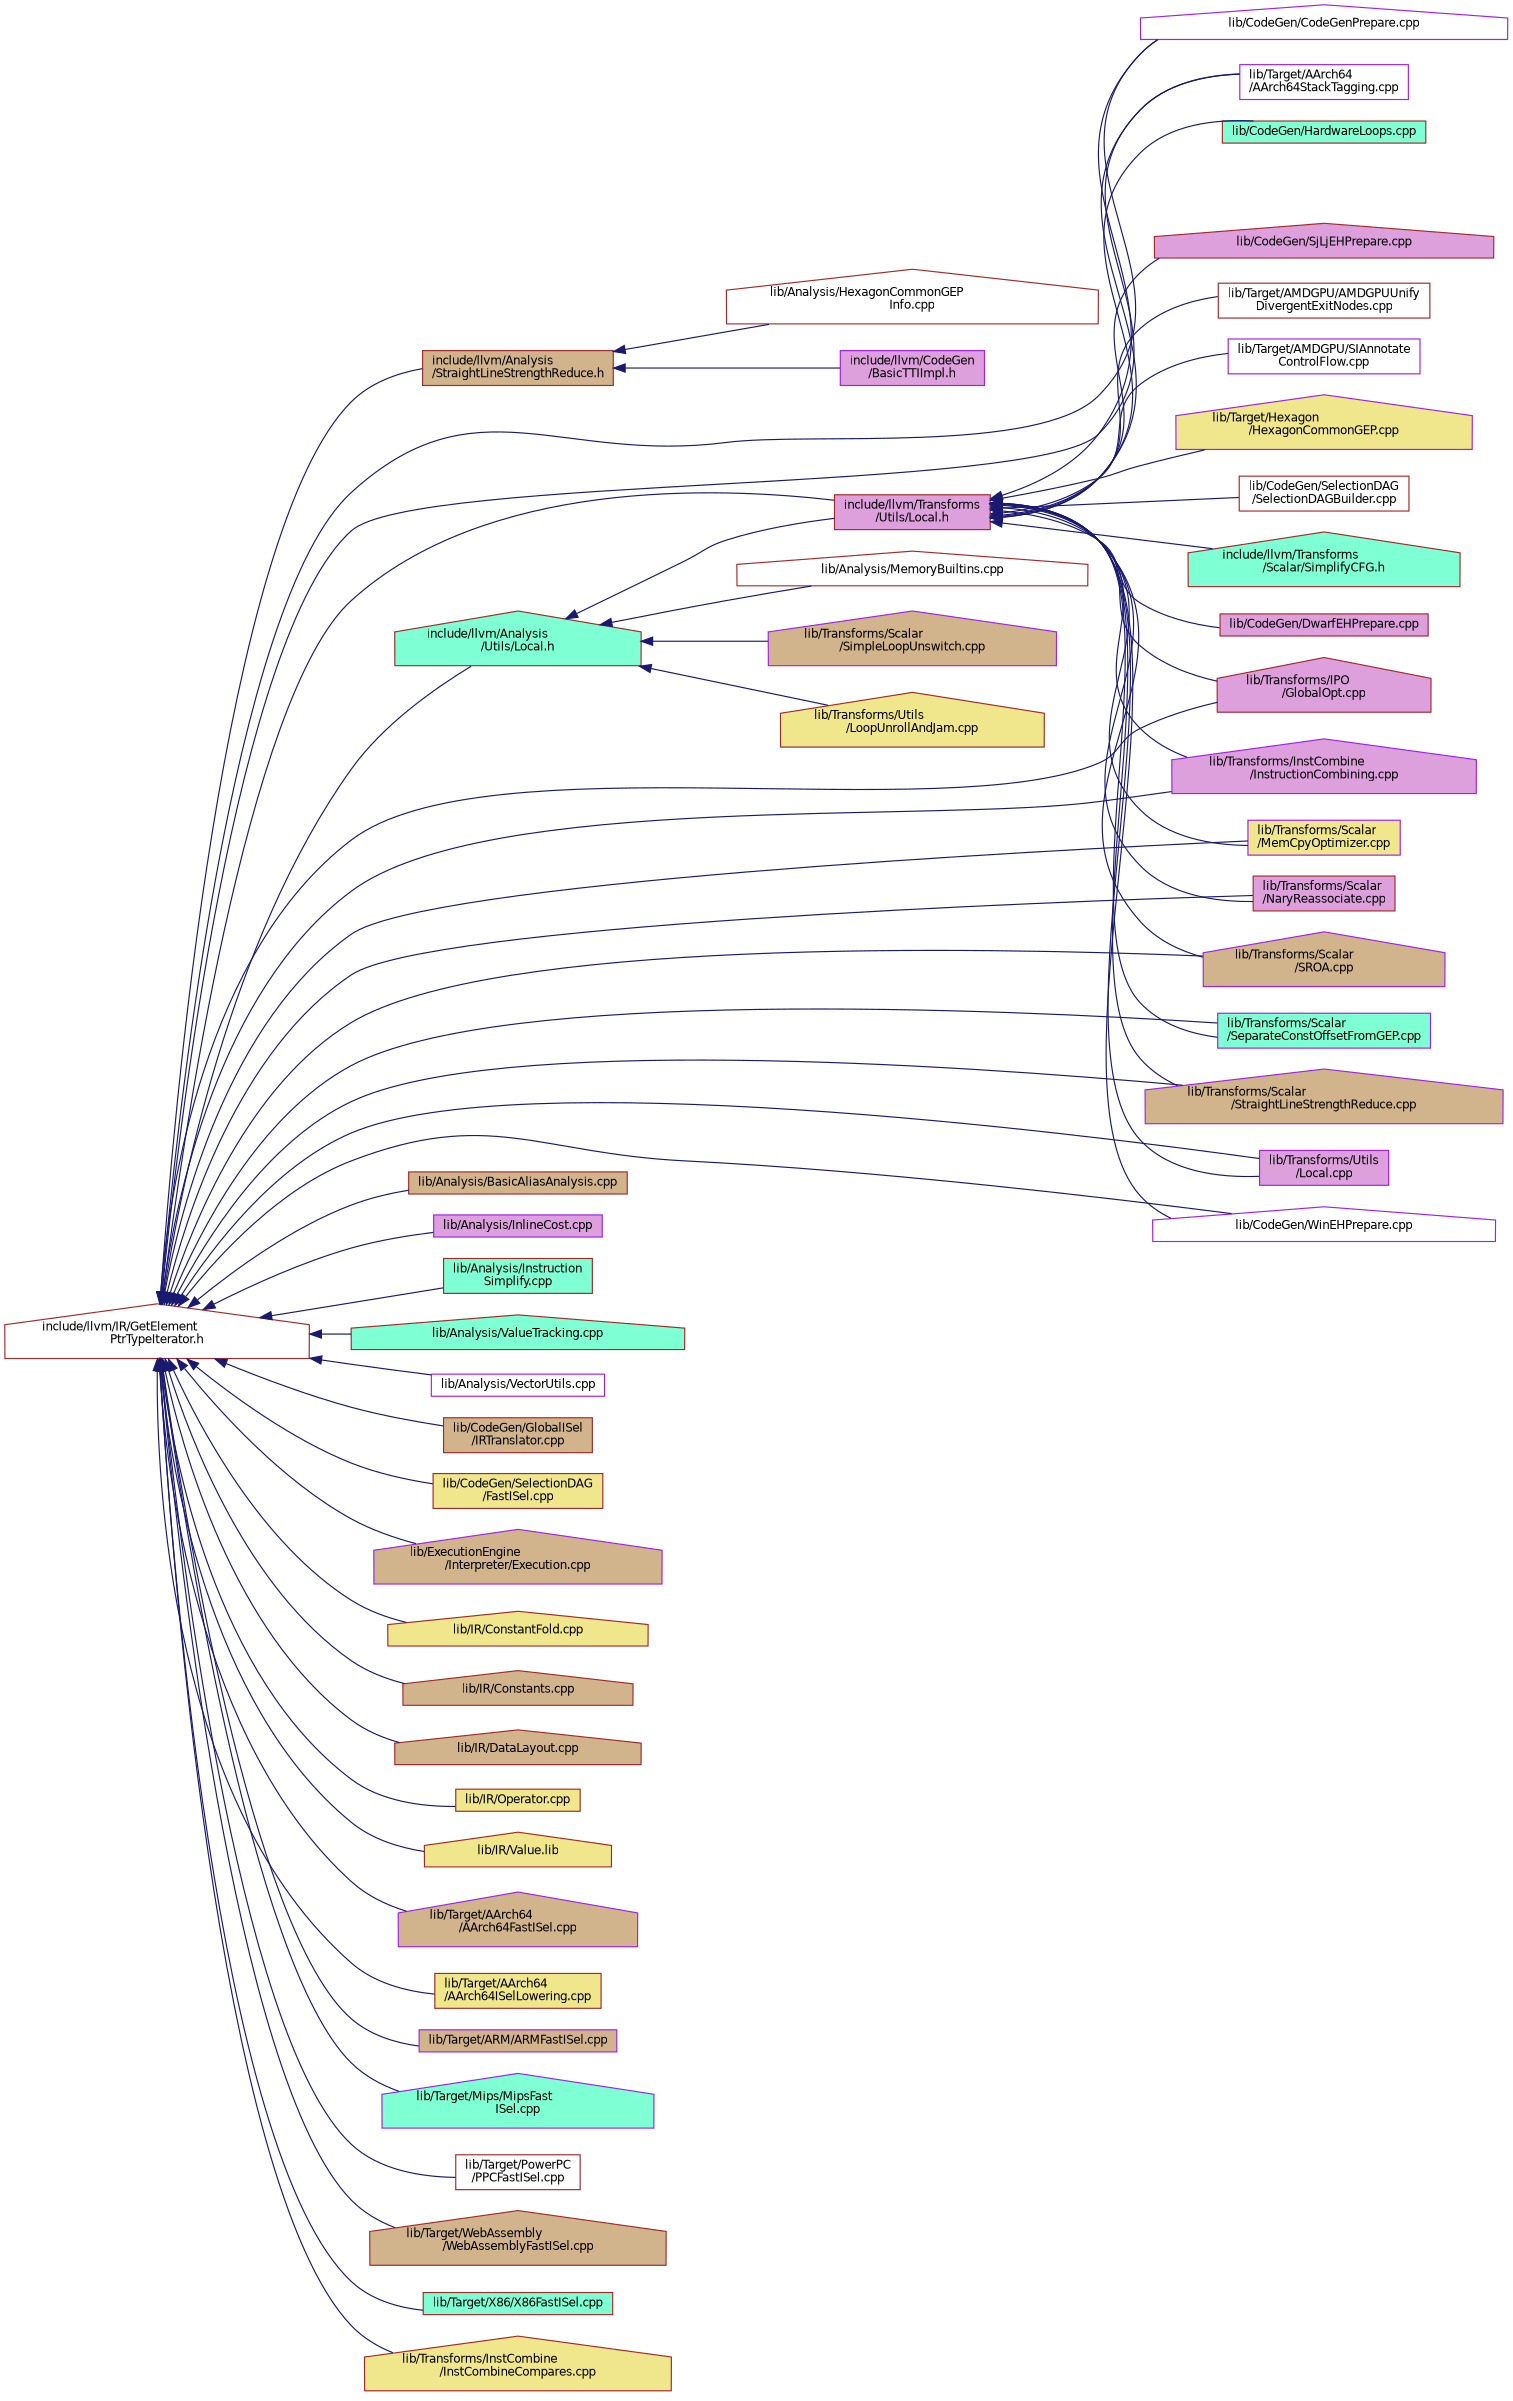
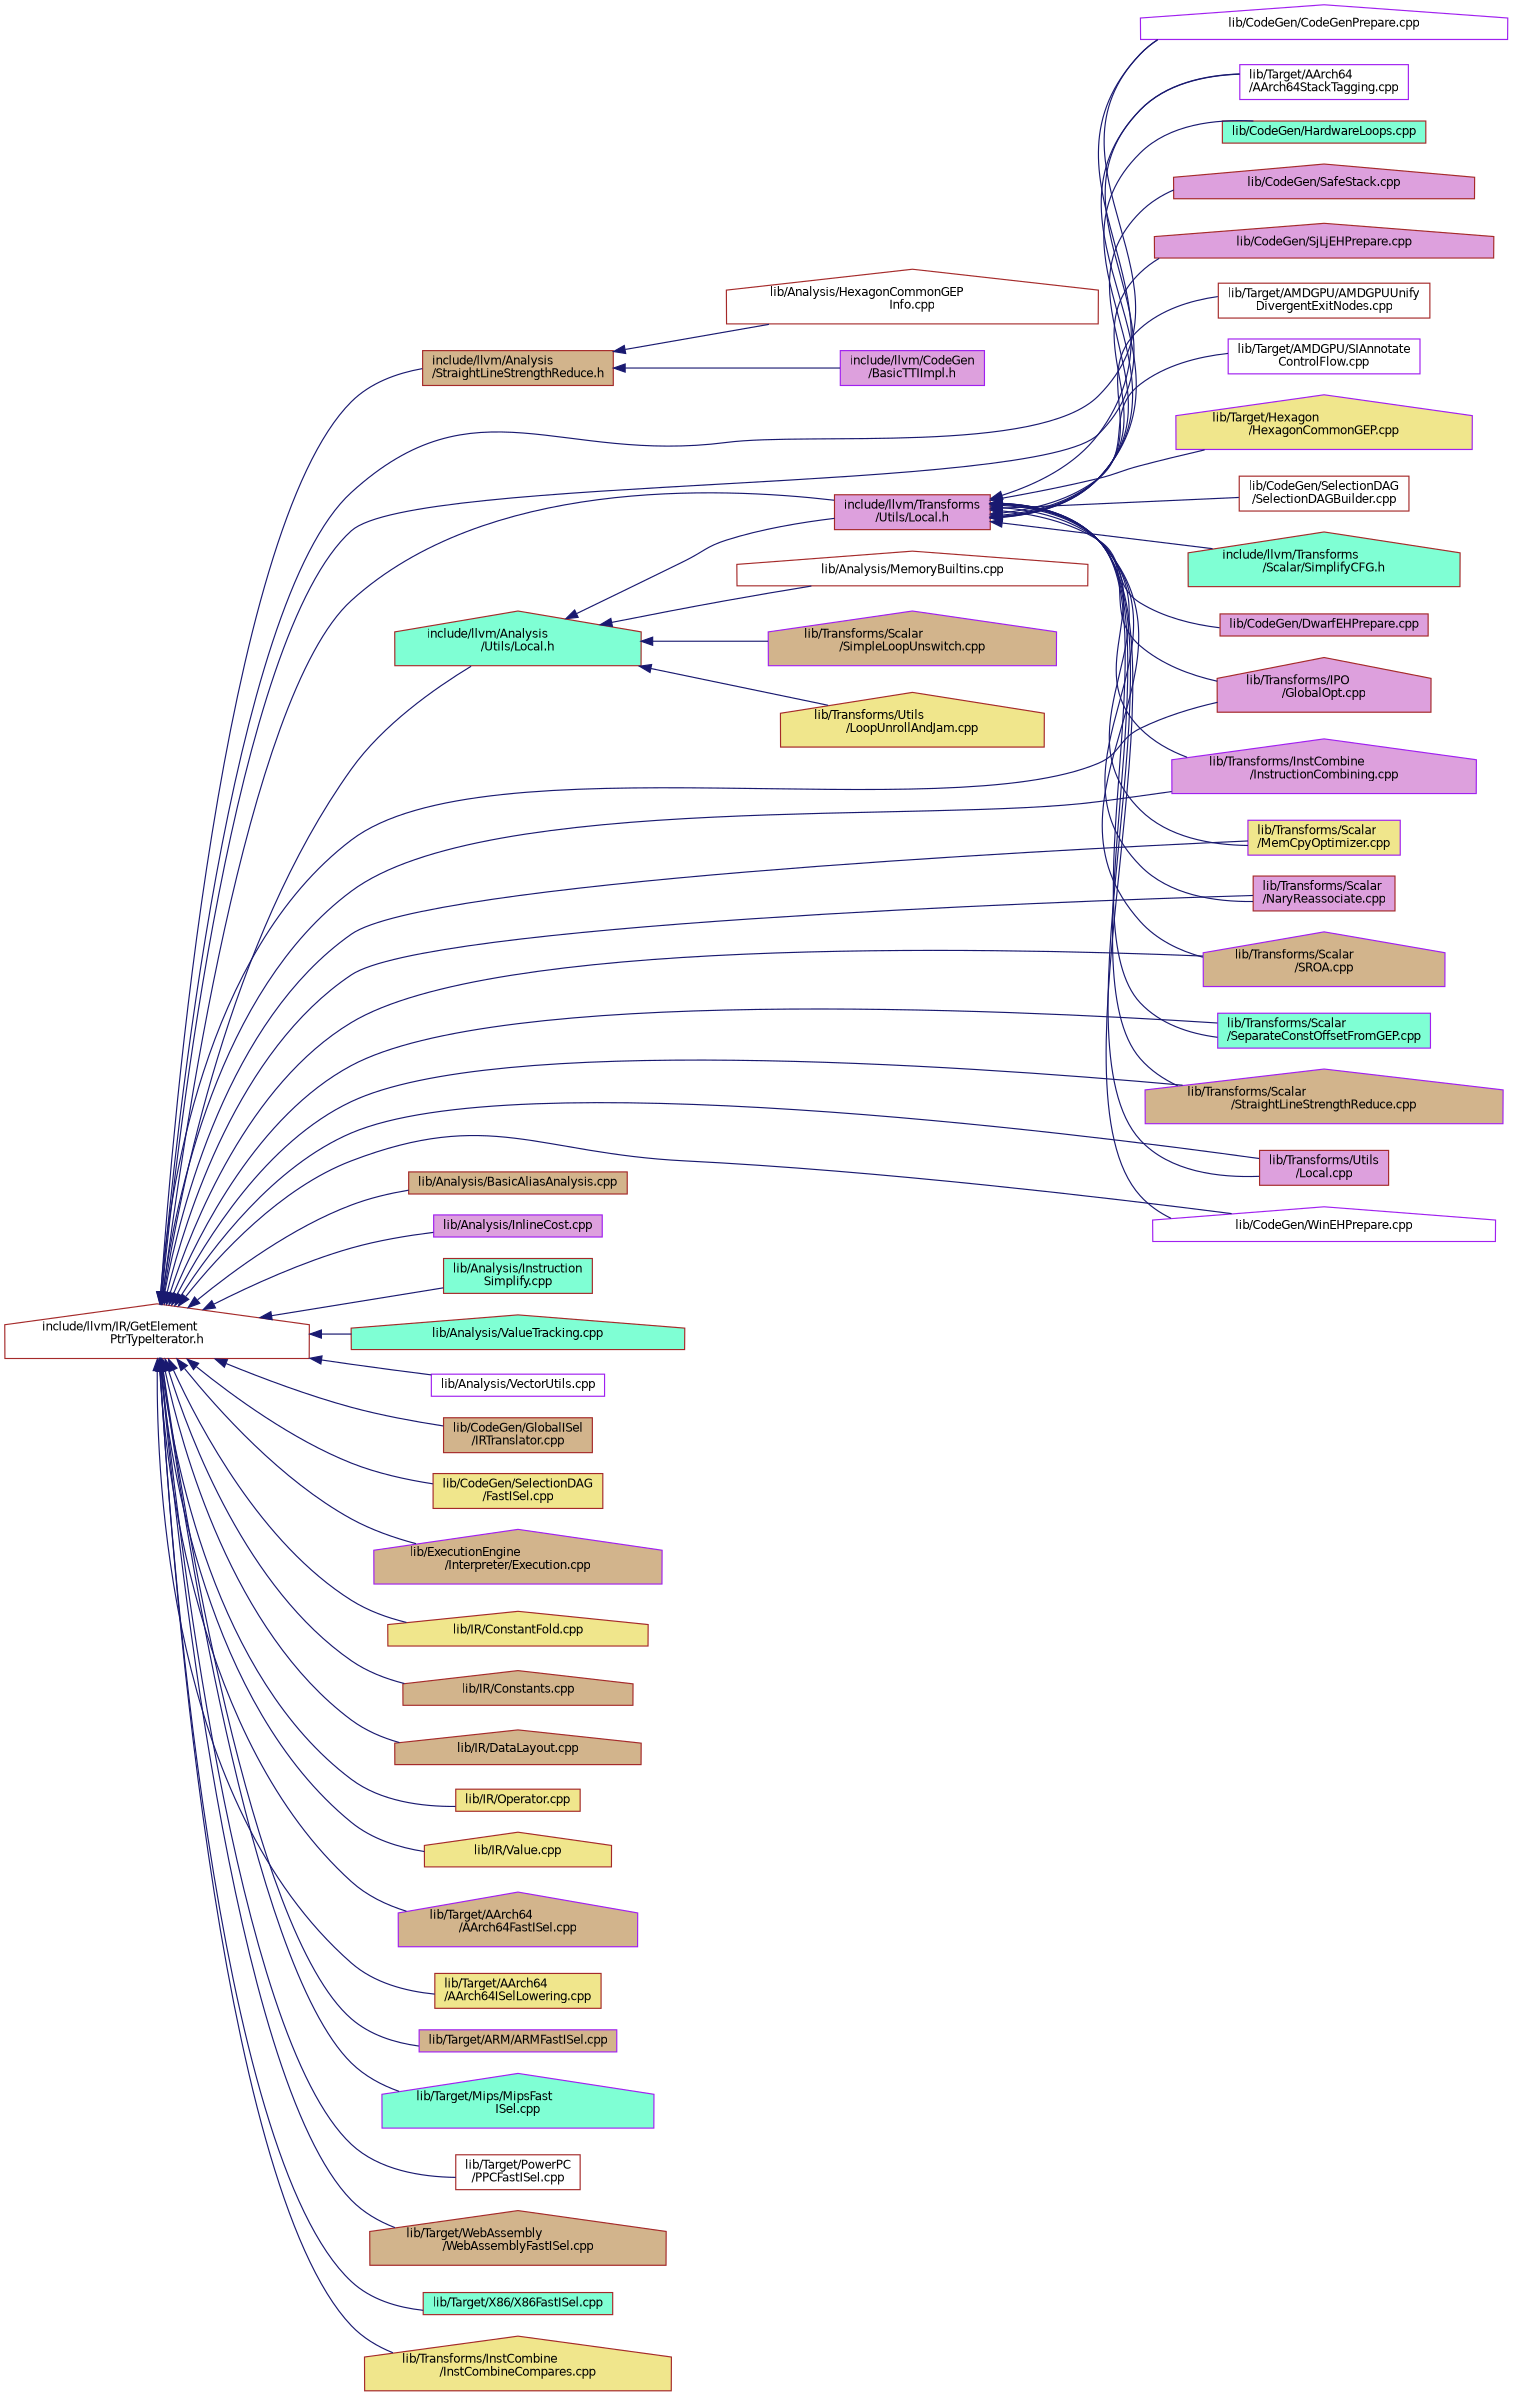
  digraph {
    rankdir=LR
    node [color=brown fillcolor=tan fontname=Helvetica fontsize=10 shape=house style=filled]
    edge [color=midnightblue dir=back fontname=Helvetica fontsize=10 labelfontname=Helvetica labelfontsize=10 style=solid]
    n1 [fillcolor=white fontcolor=black height=0.2 label="include/llvm/IR/GetElement\lPtrTypeIterator.h" width=0.4]
    n2 [height=0.2 label="include/llvm/Analysis\l/StraightLineStrengthReduce.h" shape=box width=0.4]
    n3 [fillcolor=aquamarine height=0.2 label="include/llvm/Analysis\l/Utils/Local.h" width=0.4]
    n4 [fillcolor=plum height=0.2 label="include/llvm/Transforms\l/Utils/Local.h" shape=box width=0.4]
    n5 [color=purple fillcolor=white height=0.2 label="lib/CodeGen/CodeGenPrepare.cpp" width=0.4]
    n6 [color=purple fillcolor=white height=0.2 label="lib/Target/AArch64\l/AArch64StackTagging.cpp" shape=box width=0.4]
    n7 [fillcolor=plum height=0.2 label="lib/Transforms/IPO\l/GlobalOpt.cpp" width=0.4]
    n8 [color=purple fillcolor=plum height=0.2 label="lib/Transforms/InstCombine\l/InstructionCombining.cpp" width=0.4]
    n9 [color=purple fillcolor=khaki height=0.2 label="lib/Transforms/Scalar\l/MemCpyOptimizer.cpp" shape=box width=0.4]
    n10 [fillcolor=plum height=0.2 label="lib/Transforms/Scalar\l/NaryReassociate.cpp" shape=box width=0.4]
    n11 [color=purple height=0.2 label="lib/Transforms/Scalar\l/SROA.cpp" width=0.4]
    n12 [color=purple fillcolor=aquamarine height=0.2 label="lib/Transforms/Scalar\l/SeparateConstOffsetFromGEP.cpp" shape=box width=0.4]
    n13 [color=purple height=0.2 label="lib/Transforms/Scalar\l/StraightLineStrengthReduce.cpp" width=0.4]
-   n14 [color=purple fillcolor=plum height=0.2 label="lib/Transforms/Utils\l/Local.cpp" shape=box width=0.4]
+   n14 [fillcolor=plum height=0.2 label="lib/Transforms/Utils\l/Local.cpp" shape=box width=0.4]
    n15 [height=0.2 label="lib/Analysis/BasicAliasAnalysis.cpp" shape=box width=0.4]
    n16 [color=purple fillcolor=plum height=0.2 label="lib/Analysis/InlineCost.cpp" shape=box width=0.4]
    n17 [fillcolor=aquamarine height=0.2 label="lib/Analysis/Instruction\lSimplify.cpp" shape=box width=0.4]
    n18 [fillcolor=aquamarine height=0.2 label="lib/Analysis/ValueTracking.cpp" width=0.4]
    n19 [color=purple fillcolor=white height=0.2 label="lib/Analysis/VectorUtils.cpp" shape=box width=0.4]
    n20 [height=0.2 label="lib/CodeGen/GlobalISel\l/IRTranslator.cpp" shape=box width=0.4]
    n21 [fillcolor=khaki height=0.2 label="lib/CodeGen/SelectionDAG\l/FastISel.cpp" shape=box width=0.4]
    n22 [color=purple height=0.2 label="lib/ExecutionEngine\l/Interpreter/Execution.cpp" width=0.4]
    n23 [fillcolor=khaki height=0.2 label="lib/IR/ConstantFold.cpp" width=0.4]
    n24 [height=0.2 label="lib/IR/Constants.cpp" width=0.4]
    n25 [height=0.2 label="lib/IR/DataLayout.cpp" width=0.4]
    n26 [fillcolor=khaki height=0.2 label="lib/IR/Operator.cpp" shape=box width=0.4]
-   n27 [fillcolor=khaki height=0.2 label="lib/IR/Value.lib" width=0.4]
+   n27 [fillcolor=khaki height=0.2 label="lib/IR/Value.cpp" width=0.4]
    n28 [color=purple height=0.2 label="lib/Target/AArch64\l/AArch64FastISel.cpp" width=0.4]
    n29 [fillcolor=khaki height=0.2 label="lib/Target/AArch64\l/AArch64ISelLowering.cpp" shape=box width=0.4]
    n30 [color=purple height=0.2 label="lib/Target/ARM/ARMFastISel.cpp" shape=box width=0.4]
    n31 [color=purple fillcolor=aquamarine height=0.2 label="lib/Target/Mips/MipsFast\lISel.cpp" width=0.4]
    n32 [fillcolor=white height=0.2 label="lib/Target/PowerPC\l/PPCFastISel.cpp" shape=box width=0.4]
    n33 [height=0.2 label="lib/Target/WebAssembly\l/WebAssemblyFastISel.cpp" width=0.4]
    n34 [fillcolor=aquamarine height=0.2 label="lib/Target/X86/X86FastISel.cpp" shape=box width=0.4]
    n35 [fillcolor=khaki height=0.2 label="lib/Transforms/InstCombine\l/InstCombineCompares.cpp" width=0.4]
    n36 [color=purple fillcolor=white height=0.2 label="lib/CodeGen/WinEHPrepare.cpp" width=0.4]
    n37 [color=purple fillcolor=plum height=0.2 label="include/llvm/CodeGen\l/BasicTTIImpl.h" shape=box width=0.4]
    n38 [fillcolor=white height=0.2 label="lib/Analysis/HexagonCommonGEP\lInfo.cpp" width=0.4]
    n39 [fillcolor=white height=0.2 label="lib/Analysis/MemoryBuiltins.cpp" width=0.4]
    n40 [color=purple height=0.2 label="lib/Transforms/Scalar\l/SimpleLoopUnswitch.cpp" width=0.4]
    n41 [fillcolor=khaki height=0.2 label="lib/Transforms/Utils\l/LoopUnrollAndJam.cpp" width=0.4]
    n42 [fillcolor=white height=0.2 label="lib/CodeGen/SelectionDAG\l/SelectionDAGBuilder.cpp" shape=box width=0.4]
    n43 [fillcolor=aquamarine height=0.2 label="include/llvm/Transforms\l/Scalar/SimplifyCFG.h" width=0.4]
    n44 [fillcolor=plum height=0.2 label="lib/CodeGen/DwarfEHPrepare.cpp" shape=box width=0.4]
    n45 [fillcolor=aquamarine height=0.2 label="lib/CodeGen/HardwareLoops.cpp" shape=box width=0.4]
+   n46 [fillcolor=plum height=0.2 label="lib/CodeGen/SafeStack.cpp" width=0.4]
    n47 [fillcolor=plum height=0.2 label="lib/CodeGen/SjLjEHPrepare.cpp" width=0.4]
    n48 [fillcolor=white height=0.2 label="lib/Target/AMDGPU/AMDGPUUnify\lDivergentExitNodes.cpp" shape=box width=0.4]
    n49 [color=purple fillcolor=white height=0.2 label="lib/Target/AMDGPU/SIAnnotate\lControlFlow.cpp" shape=box width=0.4]
    n50 [color=purple fillcolor=khaki height=0.2 label="lib/Target/Hexagon\l/HexagonCommonGEP.cpp" width=0.4]
    n1 -> n2
    n1 -> n3
    n1 -> n4
    n1 -> n5
    n1 -> n6
    n1 -> n7
    n1 -> n8
    n1 -> n9
    n1 -> n10
    n1 -> n11
    n1 -> n12
    n1 -> n13
    n1 -> n14
    n1 -> n15
    n1 -> n16
    n1 -> n17
    n1 -> n18
    n1 -> n19
    n1 -> n20
    n1 -> n21
    n1 -> n22
    n1 -> n23
    n1 -> n24
    n1 -> n25
    n1 -> n26
    n1 -> n27
    n1 -> n28
    n1 -> n29
    n1 -> n30
    n1 -> n31
    n1 -> n32
    n1 -> n33
    n1 -> n34
    n1 -> n35
    n1 -> n36
    n2 -> n37
    n2 -> n38
    n3 -> n4
    n3 -> n39
    n3 -> n40
    n3 -> n41
    n4 -> n5
    n4 -> n6
    n4 -> n7
    n4 -> n8
    n4 -> n9
    n4 -> n10
    n4 -> n11
    n4 -> n12
    n4 -> n13
    n4 -> n14
    n4 -> n36
    n4 -> n42
    n4 -> n43
    n4 -> n44
    n4 -> n45
+   n4 -> n46
    n4 -> n47
    n4 -> n48
    n4 -> n49
    n4 -> n50
  }
